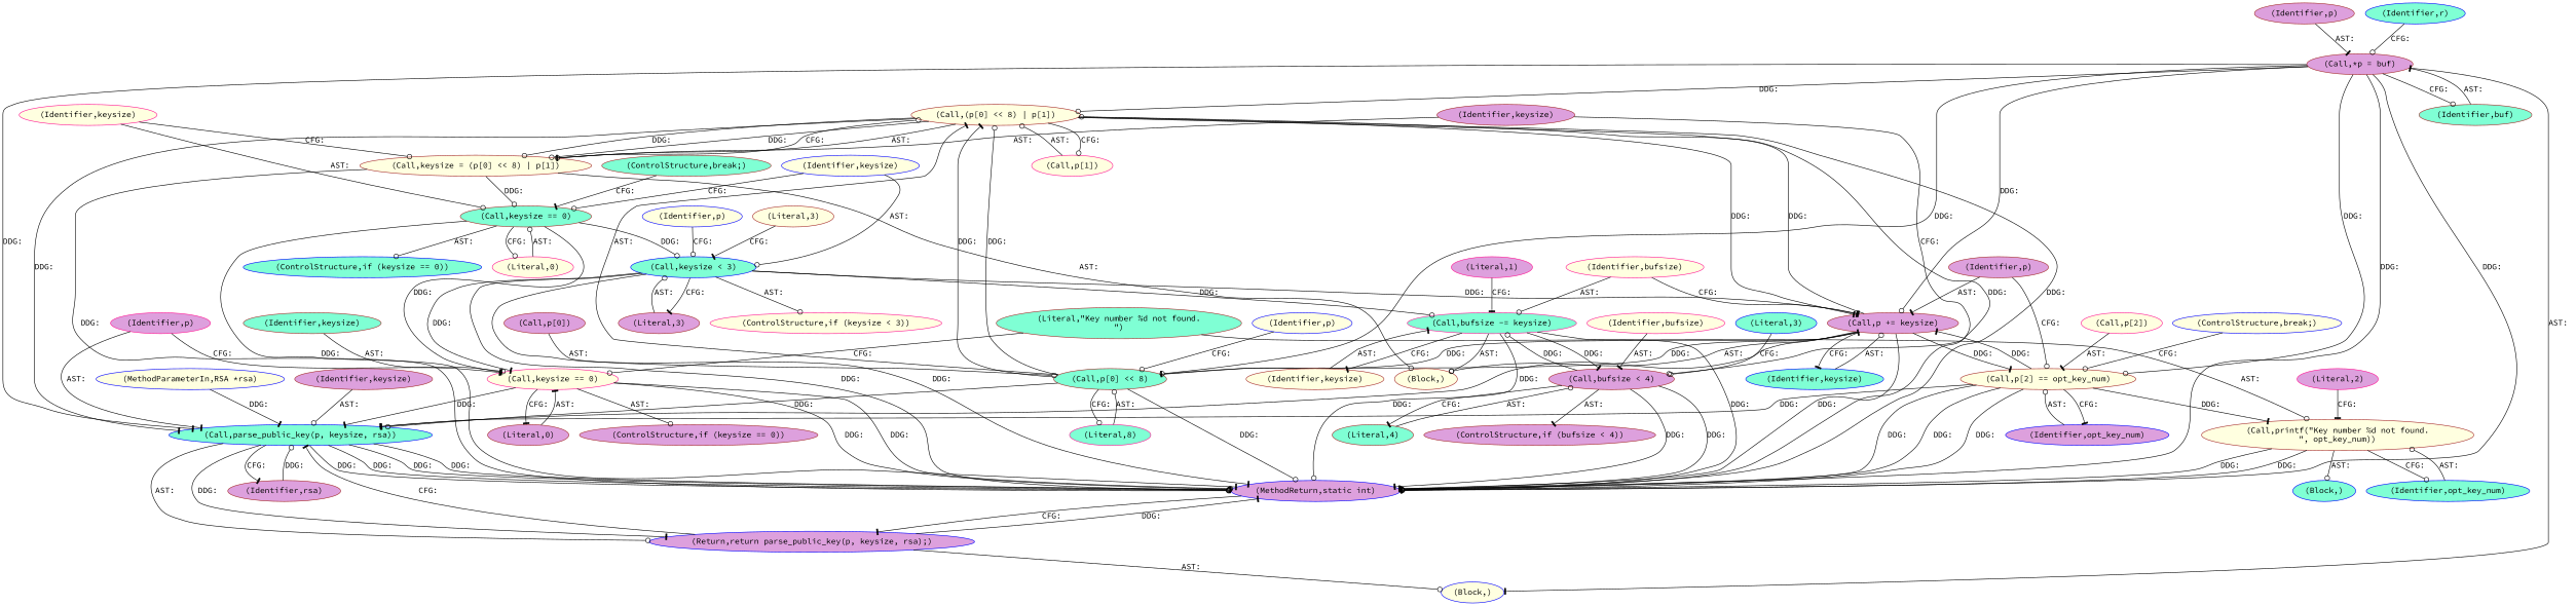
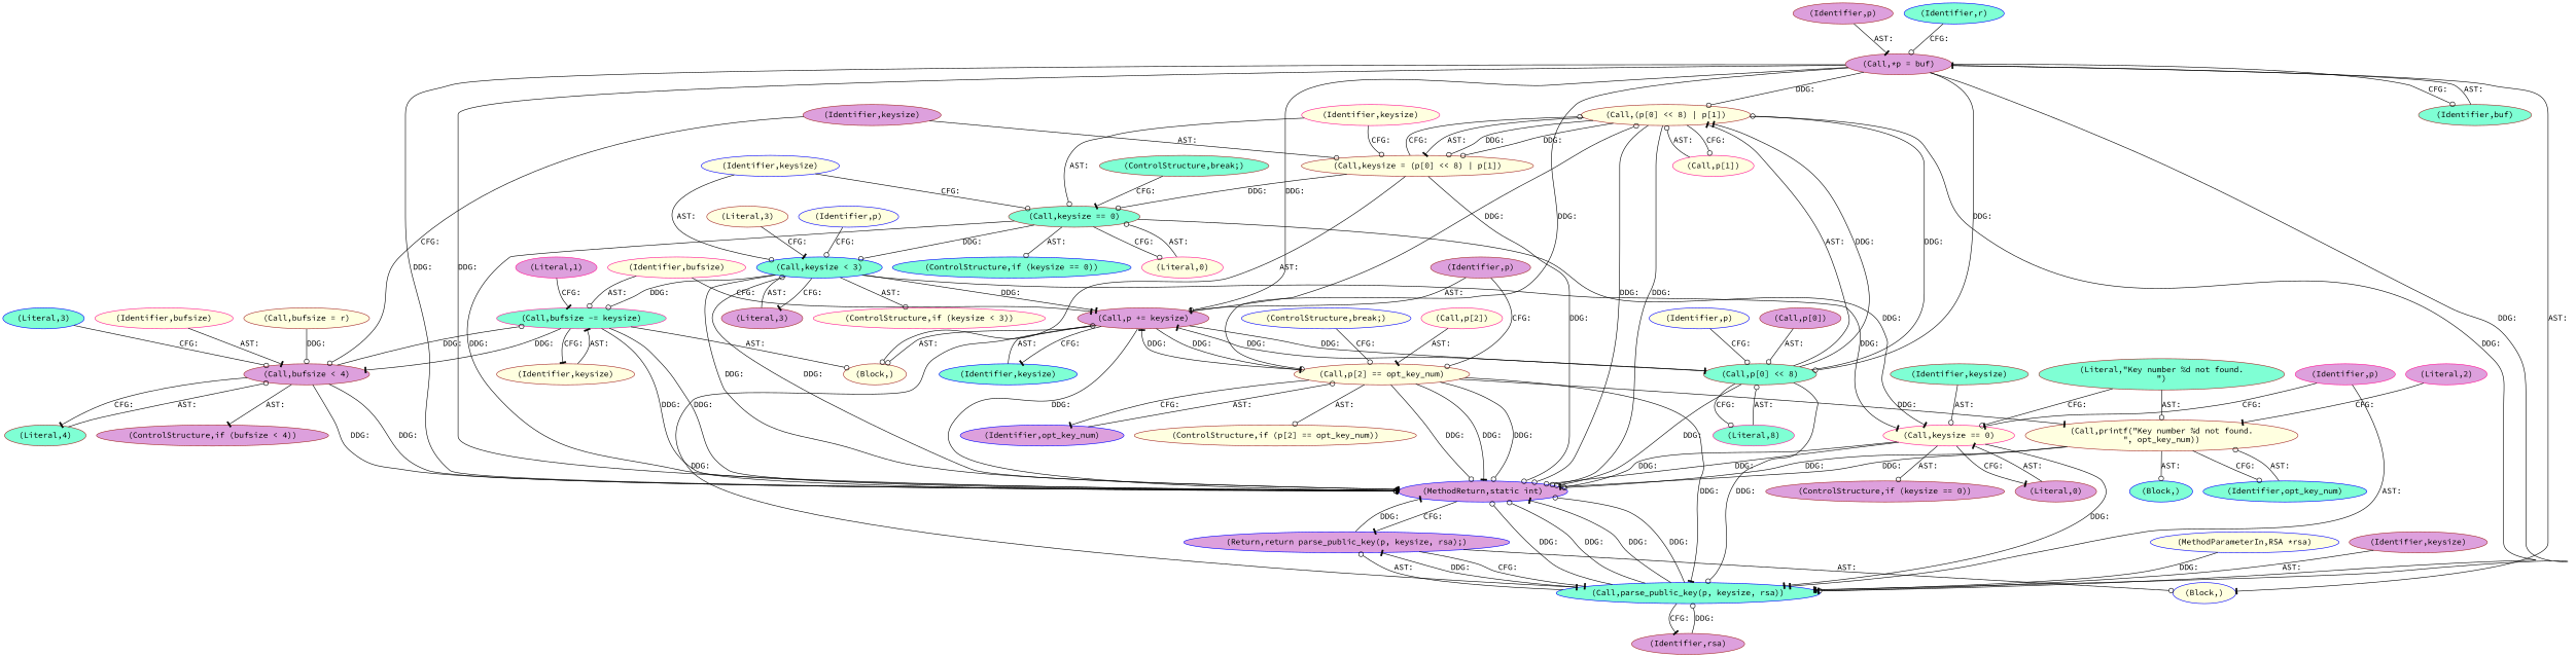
  digraph {
    fontname="Source Code Pro"
    node [color=brown fillcolor=lightyellow fontname="Source Code Pro" style=filled]
    edge [arrowhead=odot fontname="Source Code Pro"]
    n1 [label="(Call,(p[0] << 8) | p[1])"]
    n2 [fillcolor=plum label="(Call,p += keysize)"]
    n3 [label="(Call,keysize = (p[0] << 8) | p[1])"]
    n4 [color=blue fillcolor=aquamarine label="(Call,parse_public_key(p, keysize, rsa))"]
    n5 [color=deeppink label="(Call,p[1])"]
    n6 [color=blue fillcolor=plum label="(MethodReturn,static int)"]
    n7 [fillcolor=aquamarine label="(Call,p[0] << 8)"]
    n8 [label="(Call,p[2] == opt_key_num)"]
    n9 [color=blue fillcolor=aquamarine label="(Identifier,keysize)"]
    n10 [label="(Block,)"]
    n11 [fillcolor=aquamarine label="(Call,keysize == 0)"]
    n12 [color=blue fillcolor=plum label="(Return,return parse_public_key(p, keysize, rsa);)"]
    n13 [fillcolor=plum label="(Identifier,rsa)"]
    n14 [color=deeppink fillcolor=aquamarine label="(Literal,8)"]
    n15 [label="(Call,printf(\"Key number %d not found.\n\", opt_key_num))"]
    n16 [color=blue fillcolor=plum label="(Identifier,opt_key_num)"]
+   n17 [label="(ControlStructure,if (p[2] == opt_key_num))"]
    n18 [color=blue fillcolor=aquamarine label="(Call,keysize < 3)"]
    n19 [color=deeppink fillcolor=aquamarine label="(Call,bufsize -= keysize)"]
    n20 [color=deeppink label="(Call,keysize == 0)"]
    n21 [color=deeppink label="(ControlStructure,if (keysize < 3))"]
    n22 [fillcolor=plum label="(Literal,3)"]
    n23 [fillcolor=plum label="(Call,bufsize < 4)"]
    n24 [label="(Identifier,keysize)"]
    n25 [fillcolor=plum label="(Literal,0)"]
    n26 [fillcolor=plum label="(ControlStructure,if (keysize == 0))"]
    n27 [color=blue fillcolor=aquamarine label="(ControlStructure,if (keysize == 0))"]
    n28 [color=deeppink label="(Literal,0)"]
    n29 [fillcolor=plum label="(Call,*p = buf)"]
    n30 [fillcolor=aquamarine label="(Identifier,buf)"]
    n31 [color=blue label="(Block,)"]
    n32 [color=blue fillcolor=aquamarine label="(Block,)"]
    n33 [color=blue fillcolor=aquamarine label="(Identifier,opt_key_num)"]
    n34 [fillcolor=aquamarine label="(Literal,4)"]
    n35 [fillcolor=plum label="(ControlStructure,if (bufsize < 4))"]
    n36 [color=blue label="(Identifier,keysize)"]
    n37 [color=deeppink fillcolor=plum label="(Literal,1)"]
    n38 [fillcolor=aquamarine label="(Literal,\"Key number %d not found.\n\")"]
    n39 [color=blue label="(Identifier,p)"]
    n40 [color=deeppink fillcolor=plum label="(Literal,2)"]
    n41 [color=deeppink label="(Identifier,bufsize)"]
    n42 [fillcolor=plum label="(Identifier,p)"]
    n43 [color=deeppink label="(Call,p[2])"]
    n44 [fillcolor=plum label="(Identifier,p)"]
    n45 [color=blue label="(Identifier,p)"]
    n46 [fillcolor=plum label="(Call,p[0])"]
    n47 [color=blue label="(MethodParameterIn,RSA *rsa)"]
+   n48 [label="(Call,bufsize = r)"]
    n49 [fillcolor=plum label="(Identifier,keysize)"]
    n50 [color=deeppink fillcolor=plum label="(Identifier,p)"]
    n51 [fillcolor=aquamarine label="(ControlStructure,break;)"]
    n52 [label="(Literal,3)"]
    n53 [color=blue fillcolor=aquamarine label="(Literal,3)"]
    n54 [color=deeppink label="(Identifier,bufsize)"]
    n55 [color=blue fillcolor=aquamarine label="(Identifier,r)"]
    n56 [fillcolor=aquamarine label="(Identifier,keysize)"]
    n57 [color=blue label="(ControlStructure,break;)"]
    n58 [color=deeppink label="(Identifier,keysize)"]
    n59 [fillcolor=plum label="(Identifier,keysize)"]
-   n1 -> n2 [arrowhead=tee label="DDG: "]
    n1 -> n3 [arrowhead=tee label="AST: "]
    n1 -> n3 [label="DDG: "]
    n1 -> n3 [label="DDG: "]
    n1 -> n4 [arrowhead=tee label="DDG: "]
    n1 -> n5 [label="CFG: "]
    n1 -> n6 [label="DDG: "]
    n1 -> n6 [label="DDG: "]
    n2 -> n1 [label="DDG: "]
    n2 -> n4 [arrowhead=tee label="DDG: "]
    n2 -> n6 [arrowhead=tee label="DDG: "]
    n2 -> n7 [arrowhead=tee label="DDG: "]
    n2 -> n8 [arrowhead=tee label="DDG: "]
    n2 -> n9 [arrowhead=tee label="CFG: "]
    n2 -> n10 [label="AST: "]
    n3 -> n1 [label="CFG: "]
    n3 -> n6 [label="DDG: "]
    n3 -> n10 [label="AST: "]
    n3 -> n11 [label="DDG: "]
    n4 -> n6 [label="DDG: "]
    n4 -> n6 [label="DDG: "]
    n4 -> n6 [label="DDG: "]
    n4 -> n6 [arrowhead=tee label="DDG: "]
    n4 -> n12 [label="AST: "]
    n4 -> n12 [arrowhead=tee label="DDG: "]
    n4 -> n13 [arrowhead=tee label="CFG: "]
    n5 -> n1 [label="AST: "]
    n6 -> n12 [arrowhead=tee label="CFG: "]
    n7 -> n1 [arrowhead=tee label="AST: "]
    n7 -> n1 [arrowhead=tee label="DDG: "]
    n7 -> n1 [label="DDG: "]
    n7 -> n2 [arrowhead=tee label="DDG: "]
    n7 -> n4 [label="DDG: "]
    n7 -> n6 [label="DDG: "]
    n7 -> n14 [label="CFG: "]
    n8 -> n2 [arrowhead=tee label="DDG: "]
    n8 -> n4 [arrowhead=tee label="DDG: "]
    n8 -> n6 [label="DDG: "]
    n8 -> n6 [label="DDG: "]
    n8 -> n6 [arrowhead=tee label="DDG: "]
    n8 -> n15 [arrowhead=tee label="DDG: "]
    n8 -> n16 [arrowhead=tee label="CFG: "]
+   n8 -> n17 [label="AST: "]
    n9 -> n2 [label="AST: "]
    n11 -> n6 [arrowhead=tee label="DDG: "]
    n11 -> n18 [label="DDG: "]
    n11 -> n20 [arrowhead=tee label="DDG: "]
    n11 -> n27 [label="AST: "]
    n11 -> n28 [label="CFG: "]
    n12 -> n4 [arrowhead=tee label="CFG: "]
    n12 -> n6 [arrowhead=tee label="DDG: "]
    n12 -> n31 [label="AST: "]
    n13 -> n4 [label="DDG: "]
    n14 -> n7 [label="AST: "]
    n15 -> n6 [label="DDG: "]
    n15 -> n6 [arrowhead=tee label="DDG: "]
    n15 -> n32 [label="AST: "]
    n15 -> n33 [label="CFG: "]
    n16 -> n8 [label="AST: "]
    n18 -> n2 [arrowhead=tee label="DDG: "]
    n18 -> n6 [label="DDG: "]
    n18 -> n6 [arrowhead=tee label="DDG: "]
    n18 -> n19 [label="DDG: "]
    n18 -> n20 [arrowhead=tee label="DDG: "]
    n18 -> n21 [label="AST: "]
    n18 -> n22 [arrowhead=tee label="CFG: "]
    n19 -> n6 [label="DDG: "]
    n19 -> n6 [arrowhead=tee label="DDG: "]
    n19 -> n10 [label="AST: "]
    n19 -> n23 [arrowhead=tee label="DDG: "]
    n19 -> n24 [arrowhead=tee label="CFG: "]
    n20 -> n4 [arrowhead=tee label="DDG: "]
    n20 -> n6 [label="DDG: "]
    n20 -> n6 [label="DDG: "]
    n20 -> n25 [arrowhead=tee label="CFG: "]
    n20 -> n26 [label="AST: "]
    n22 -> n18 [label="AST: "]
    n23 -> n6 [arrowhead=tee label="DDG: "]
    n23 -> n6 [arrowhead=tee label="DDG: "]
    n23 -> n19 [label="DDG: "]
    n23 -> n34 [arrowhead=tee label="CFG: "]
    n23 -> n35 [arrowhead=tee label="AST: "]
    n24 -> n19 [arrowhead=tee label="AST: "]
    n25 -> n20 [arrowhead=tee label="AST: "]
    n28 -> n11 [label="AST: "]
    n29 -> n1 [label="DDG: "]
    n29 -> n2 [label="DDG: "]
    n29 -> n4 [arrowhead=tee label="DDG: "]
    n29 -> n6 [arrowhead=tee label="DDG: "]
    n29 -> n6 [label="DDG: "]
    n29 -> n7 [label="DDG: "]
    n29 -> n8 [label="DDG: "]
    n29 -> n30 [label="CFG: "]
    n29 -> n31 [arrowhead=tee label="AST: "]
    n30 -> n29 [arrowhead=tee label="AST: "]
    n33 -> n15 [label="AST: "]
    n34 -> n23 [label="AST: "]
    n36 -> n11 [label="CFG: "]
    n36 -> n18 [label="AST: "]
    n37 -> n19 [arrowhead=tee label="CFG: "]
    n38 -> n15 [label="AST: "]
    n38 -> n20 [label="CFG: "]
    n39 -> n18 [label="CFG: "]
    n40 -> n15 [arrowhead=tee label="CFG: "]
    n41 -> n2 [arrowhead=tee label="CFG: "]
    n41 -> n19 [label="AST: "]
    n42 -> n29 [arrowhead=tee label="AST: "]
    n43 -> n8 [arrowhead=tee label="AST: "]
    n44 -> n2 [arrowhead=tee label="AST: "]
    n44 -> n8 [label="CFG: "]
    n45 -> n7 [label="CFG: "]
    n46 -> n7 [label="AST: "]
    n47 -> n4 [arrowhead=tee label="DDG: "]
+   n48 -> n23 [label="DDG: "]
    n49 -> n4 [label="AST: "]
    n50 -> n4 [arrowhead=tee label="AST: "]
    n50 -> n20 [arrowhead=tee label="CFG: "]
    n51 -> n11 [arrowhead=tee label="CFG: "]
    n52 -> n18 [arrowhead=tee label="CFG: "]
    n53 -> n23 [label="CFG: "]
    n54 -> n23 [arrowhead=tee label="AST: "]
    n55 -> n29 [label="CFG: "]
    n56 -> n20 [label="AST: "]
    n57 -> n8 [label="CFG: "]
    n58 -> n3 [label="CFG: "]
    n58 -> n11 [label="AST: "]
    n59 -> n3 [label="AST: "]
    n59 -> n23 [label="CFG: "]
  }
